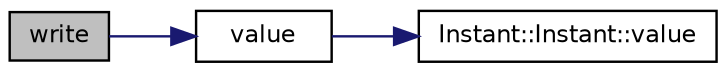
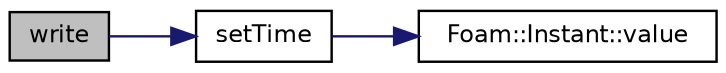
  digraph {
    rankdir=LR
    node [color=black fontname=Helvetica fontsize=10 shape=record]
    edge [color=midnightblue fontname=Helvetica fontsize=10 labelfontname=Helvetica labelfontsize=10 style=solid]
    n1 [fillcolor=grey75 fontcolor=black height=0.2 label=write style=filled width=0.4]
-   n2 [height=0.2 label=value width=0.4]
-   n3 [height=0.2 label="Instant::Instant::value" width=0.4]
+   n2 [height=0.2 label=setTime width=0.4]
+   n3 [height=0.2 label="Foam::Instant::value" width=0.4]
    n1 -> n2
    n2 -> n3
  }
